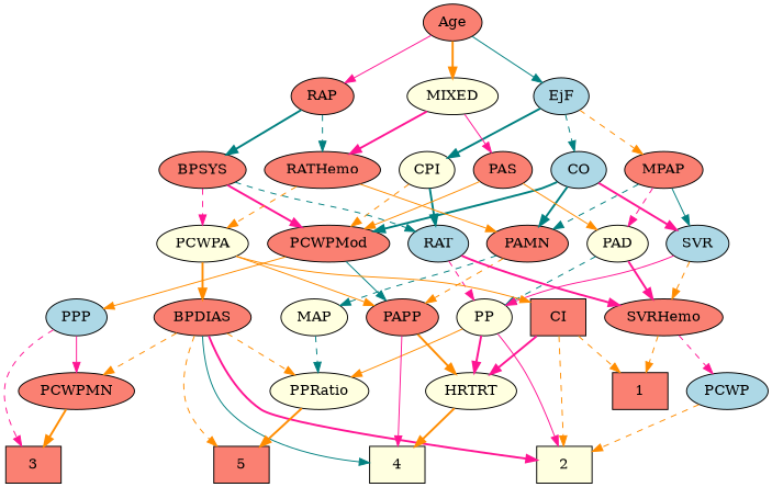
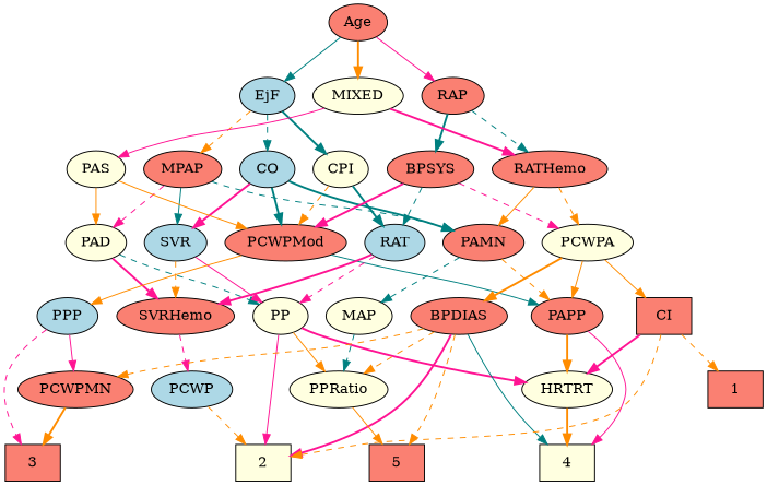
  strict digraph {
    node [fillcolor=salmon style=filled]
    edge [color=darkorange style=dashed]
    1 [height=0.5 shape=box width=0.75]
    2 [fillcolor=lightyellow height=0.5 shape=box width=0.75]
    3 [height=0.5 shape=box width=0.75]
    4 [fillcolor=lightyellow height=0.5 shape=box width=0.75]
    5 [height=0.5 shape=box width=0.75]
    Age [height=0.5 width=0.75]
    EjF [fillcolor=lightblue height=0.5 width=0.75]
    RAP [height=0.5 width=0.77632]
    MIXED [fillcolor=lightyellow height=0.5 width=1.1193]
    MPAP [height=0.5 width=0.97491]
    CO [fillcolor=lightblue height=0.5 width=0.75]
    CPI [fillcolor=lightyellow height=0.5 width=0.75]
    BPSYS [height=0.5 width=1.0471]
    RATHemo [height=0.5 width=1.3721]
-   PAS [height=0.5 width=0.75]
+   PAS [fillcolor=lightyellow height=0.5 width=0.75]
    PAD [fillcolor=lightyellow height=0.5 width=0.79437]
    PAMN [height=0.5 width=1.011]
    SVR [fillcolor=lightblue height=0.5 width=0.77632]
    PCWPMod [height=0.5 width=1.4443]
    RAT [fillcolor=lightblue height=0.5 width=0.75827]
    PCWPA [fillcolor=lightyellow height=0.5 width=1.1555]
    SVRHemo [height=0.5 width=1.3902]
    PP [fillcolor=lightyellow height=0.5 width=0.75]
    MAP [fillcolor=lightyellow height=0.5 width=0.84854]
    PAPP [height=0.5 width=0.88464]
    PPP [fillcolor=lightblue height=0.5 width=0.75]
    BPDIAS [height=0.5 width=1.1735]
    CI [height=0.5 shape=box width=0.75]
    PCWP [fillcolor=lightblue height=0.5 width=0.97491]
    PPRatio [fillcolor=lightyellow height=0.5 width=1.1013]
    HRTRT [fillcolor=lightyellow height=0.5 width=1.1013]
    PCWPMN [height=0.5 width=1.3902]
    Age -> EjF [color=teal style=solid]
    Age -> RAP [color=deeppink style=solid]
    Age -> MIXED [style=bold]
    EjF -> MPAP
    EjF -> CO [color=teal]
    EjF -> CPI [color=teal style=bold]
    RAP -> BPSYS [color=teal style=bold]
    RAP -> RATHemo [color=teal]
    MIXED -> RATHemo [color=deeppink style=bold]
    MIXED -> PAS [color=deeppink style=solid]
    MPAP -> PAD [color=deeppink]
    MPAP -> PAMN [color=teal]
    MPAP -> SVR [color=teal style=solid]
    CO -> PAMN [color=teal style=bold]
    CO -> SVR [color=deeppink style=bold]
    CO -> PCWPMod [color=teal style=bold]
    CPI -> PCWPMod
    CPI -> RAT [color=teal style=bold]
    BPSYS -> PCWPMod [color=deeppink style=bold]
    BPSYS -> RAT [color=teal]
    BPSYS -> PCWPA [color=deeppink]
    RATHemo -> PAMN [style=solid]
    RATHemo -> PCWPA
    PAS -> PAD [style=solid]
    PAS -> PCWPMod [style=solid]
    PAD -> SVRHemo [color=deeppink style=bold]
    PAD -> PP [color=teal]
    PAMN -> MAP [color=teal]
    PAMN -> PAPP
    SVR -> SVRHemo
    SVR -> PP [color=deeppink style=solid]
    PCWPMod -> PAPP [color=teal style=solid]
    PCWPMod -> PPP [style=solid]
    RAT -> SVRHemo [color=deeppink style=bold]
    RAT -> PP [color=deeppink]
    PCWPA -> PAPP [style=solid]
    PCWPA -> BPDIAS [style=bold]
    PCWPA -> CI [style=solid]
-   SVRHemo -> 1
    SVRHemo -> PCWP [color=deeppink]
    PP -> 2 [color=deeppink style=solid]
    PP -> PPRatio [style=solid]
    PP -> HRTRT [color=deeppink style=bold]
    MAP -> PPRatio [color=teal]
    PAPP -> 4 [color=deeppink style=solid]
    PAPP -> HRTRT [style=bold]
    PPP -> 3 [color=deeppink]
    PPP -> PCWPMN [color=deeppink style=solid]
    BPDIAS -> 2 [color=deeppink style=bold]
    BPDIAS -> 4 [color=teal style=solid]
    BPDIAS -> 5
    BPDIAS -> PPRatio
    BPDIAS -> PCWPMN
    CI -> 1
    CI -> 2
    CI -> HRTRT [color=deeppink style=bold]
    PCWP -> 2
-   PPRatio -> 5 [style=bold]
+   PPRatio -> 5 [style=solid]
    HRTRT -> 4 [style=bold]
    PCWPMN -> 3 [style=bold]
  }
